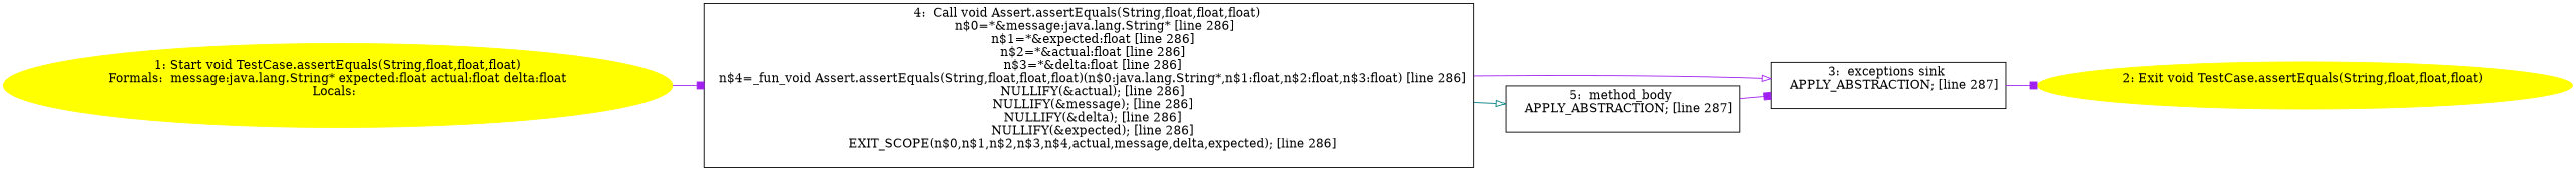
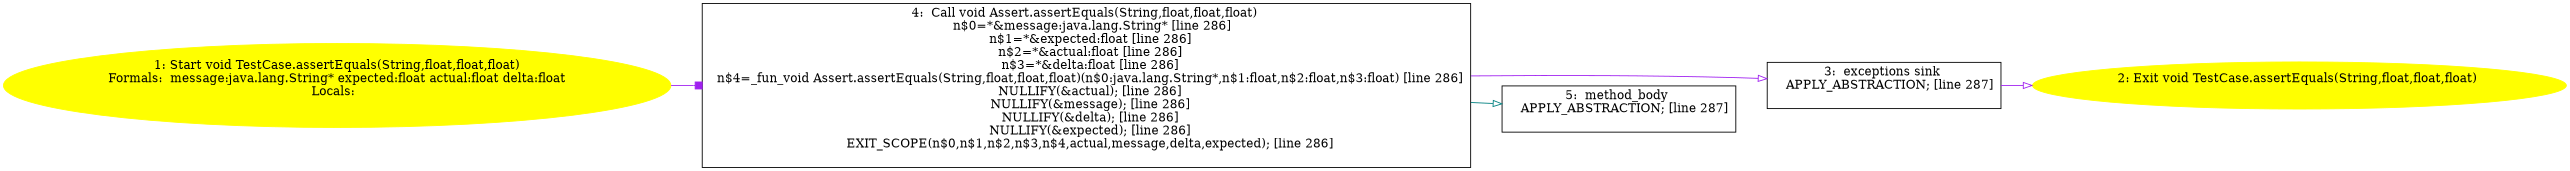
  digraph {
    rankdir=LR
    node [shape=box]
    edge [arrowhead=box color=purple]
    n1 [color=yellow label="1: Start void TestCase.assertEquals(String,float,float,float)\nFormals:  message:java.lang.String* expected:float actual:float delta:float\nLocals:  \n  " style=filled shape=""]
    n2 [label="4:  Call void Assert.assertEquals(String,float,float,float) \n   n$0=*&message:java.lang.String* [line 286]\n  n$1=*&expected:float [line 286]\n  n$2=*&actual:float [line 286]\n  n$3=*&delta:float [line 286]\n  n$4=_fun_void Assert.assertEquals(String,float,float,float)(n$0:java.lang.String*,n$1:float,n$2:float,n$3:float) [line 286]\n  NULLIFY(&actual); [line 286]\n  NULLIFY(&message); [line 286]\n  NULLIFY(&delta); [line 286]\n  NULLIFY(&expected); [line 286]\n  EXIT_SCOPE(n$0,n$1,n$2,n$3,n$4,actual,message,delta,expected); [line 286]\n "]
    n3 [label="3:  exceptions sink \n   APPLY_ABSTRACTION; [line 287]\n "]
    n4 [label="5:  method_body \n   APPLY_ABSTRACTION; [line 287]\n "]
    n5 [color=yellow label="2: Exit void TestCase.assertEquals(String,float,float,float) \n  " style=filled shape=""]
    n1 -> n2
    n2 -> n3 [arrowhead=onormal]
    n2 -> n4 [arrowhead=onormal color=teal]
-   n3 -> n5
-   n4 -> n3
+   n3 -> n5 [arrowhead=onormal]
  }
